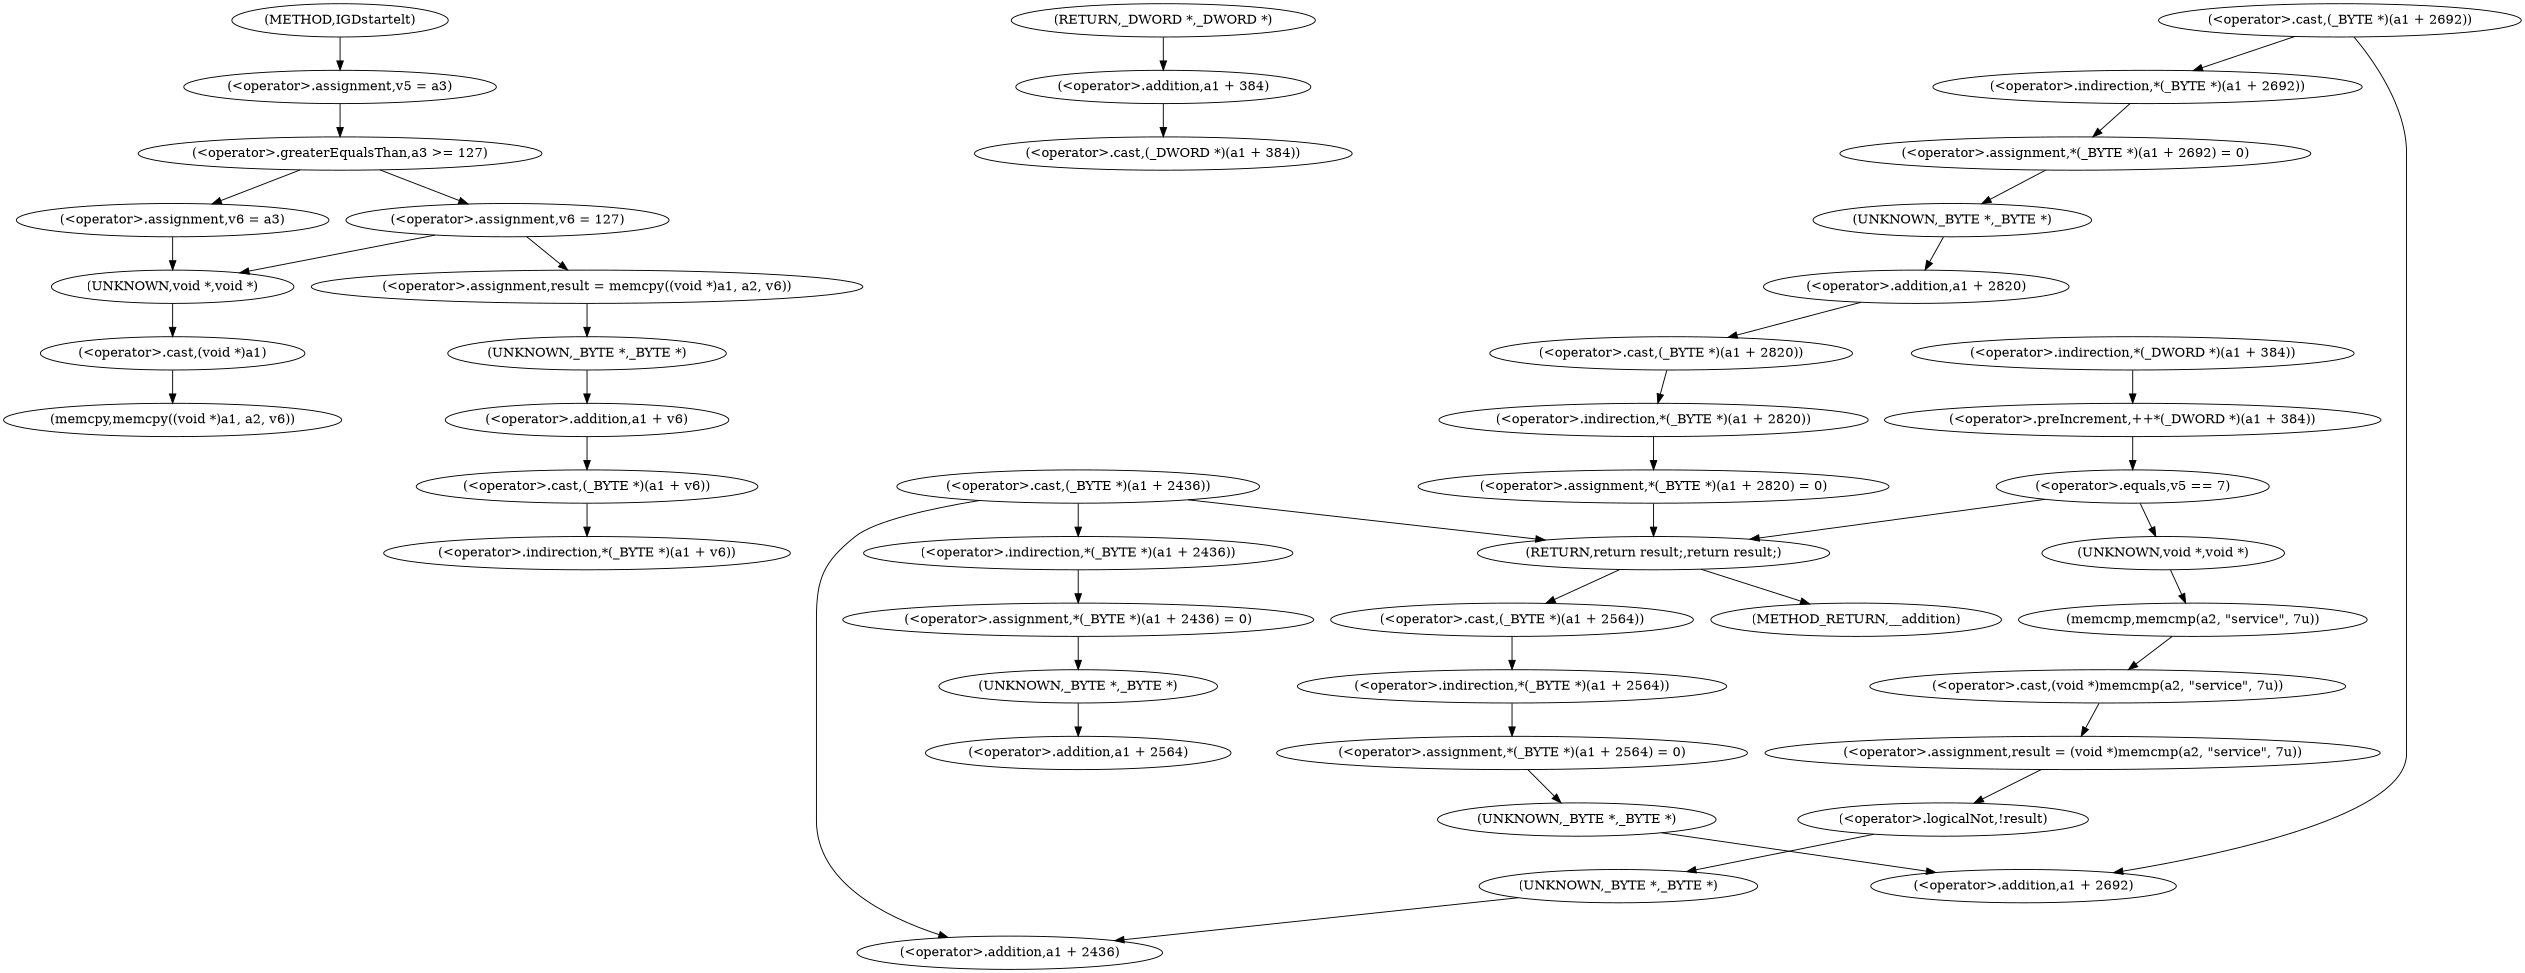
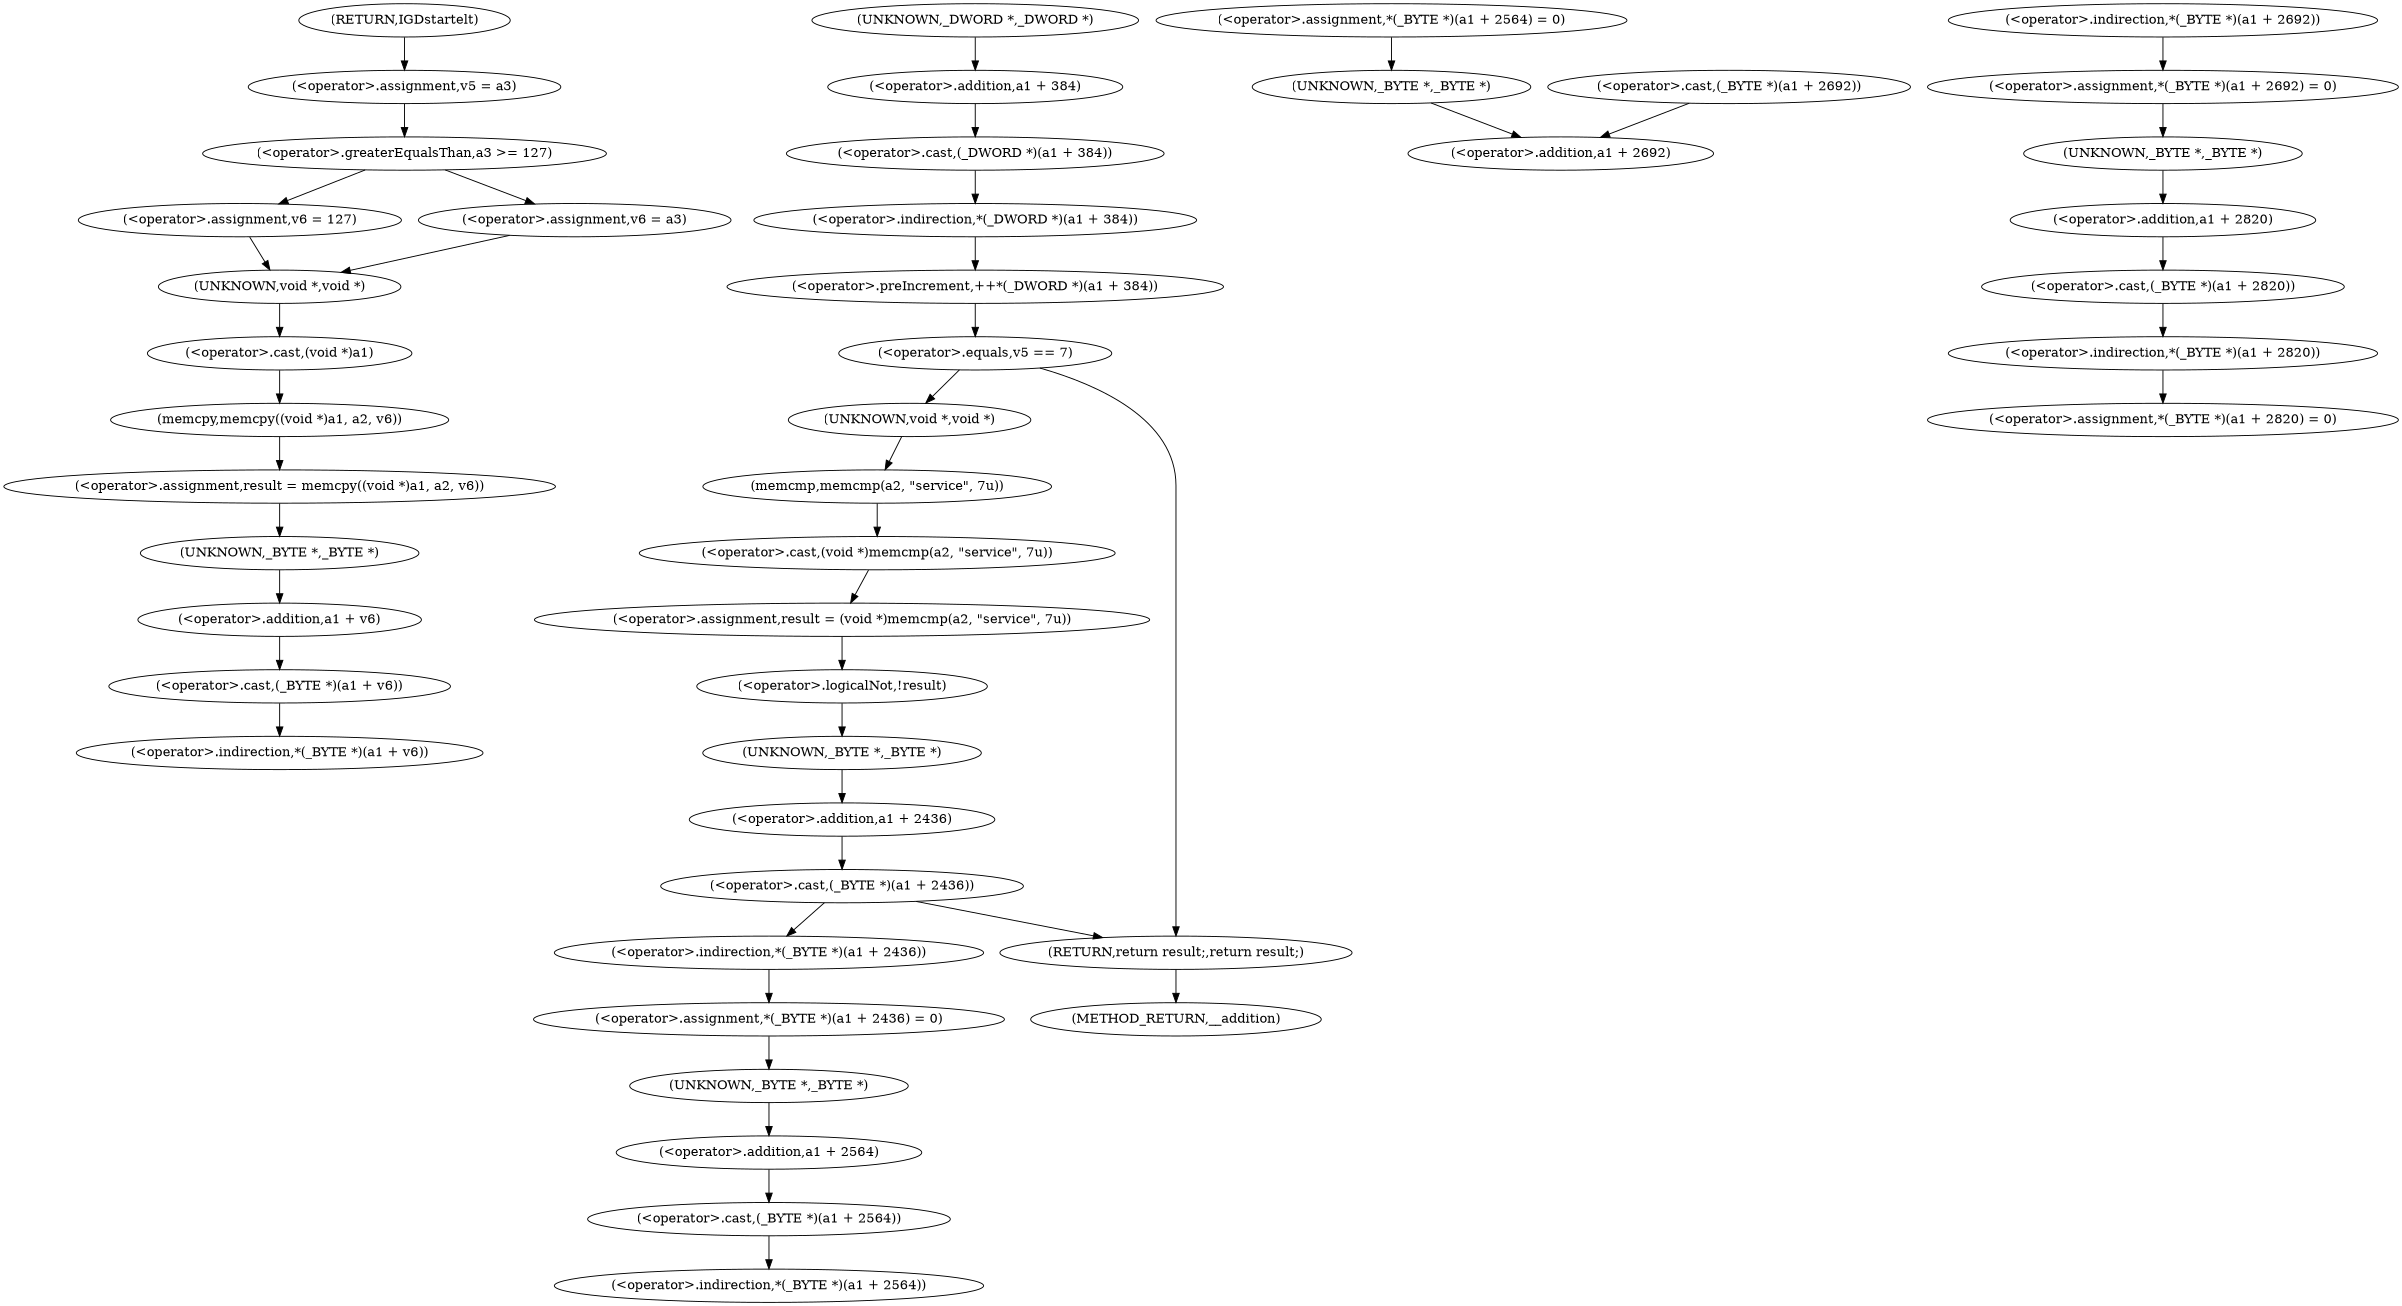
  digraph {
    n1 [label="(<operator>.assignment,v5 = a3)"]
    n2 [label="(<operator>.greaterEqualsThan,a3 >= 127)"]
    n3 [label="(<operator>.assignment,v6 = 127)"]
    n4 [label="(<operator>.assignment,v6 = a3)"]
    n5 [label="(UNKNOWN,void *,void *)"]
    n6 [label="(<operator>.cast,(void *)a1)"]
    n7 [label="(<operator>.assignment,result = memcpy((void *)a1, a2, v6))"]
    n8 [label="(UNKNOWN,_BYTE *,_BYTE *)"]
    n9 [label="(<operator>.addition,a1 + v6)"]
    n10 [label="(memcpy,memcpy((void *)a1, a2, v6))"]
-   n11 [label="(RETURN,_DWORD *,_DWORD *)"]
+   n11 [label="(UNKNOWN,_DWORD *,_DWORD *)"]
    n12 [label="(<operator>.addition,a1 + 384)"]
    n13 [label="(<operator>.indirection,*(_BYTE *)(a1 + v6))"]
    n14 [label="(<operator>.cast,(_BYTE *)(a1 + v6))"]
    n15 [label="(<operator>.preIncrement,++*(_DWORD *)(a1 + 384))"]
    n16 [label="(<operator>.equals,v5 == 7)"]
    n17 [label="(UNKNOWN,void *,void *)"]
    n18 [label="(RETURN,return result;,return result;)"]
    n19 [label="(<operator>.indirection,*(_DWORD *)(a1 + 384))"]
    n20 [label="(<operator>.cast,(_DWORD *)(a1 + 384))"]
    n21 [label="(memcmp,memcmp(a2, \"service\", 7u))"]
    n22 [label="(METHOD_RETURN,__addition)"]
    n23 [label="(<operator>.assignment,result = (void *)memcmp(a2, \"service\", 7u))"]
    n24 [label="(<operator>.logicalNot,!result)"]
    n25 [label="(UNKNOWN,_BYTE *,_BYTE *)"]
    n26 [label="(<operator>.cast,(void *)memcmp(a2, \"service\", 7u))"]
    n27 [label="(<operator>.addition,a1 + 2436)"]
    n28 [label="(<operator>.assignment,*(_BYTE *)(a1 + 2436) = 0)"]
    n29 [label="(UNKNOWN,_BYTE *,_BYTE *)"]
    n30 [label="(<operator>.addition,a1 + 2564)"]
    n31 [label="(<operator>.indirection,*(_BYTE *)(a1 + 2436))"]
    n32 [label="(<operator>.cast,(_BYTE *)(a1 + 2436))"]
    n33 [label="(<operator>.assignment,*(_BYTE *)(a1 + 2564) = 0)"]
    n34 [label="(UNKNOWN,_BYTE *,_BYTE *)"]
    n35 [label="(<operator>.addition,a1 + 2692)"]
    n36 [label="(<operator>.indirection,*(_BYTE *)(a1 + 2564))"]
    n37 [label="(<operator>.cast,(_BYTE *)(a1 + 2564))"]
    n38 [label="(<operator>.assignment,*(_BYTE *)(a1 + 2692) = 0)"]
    n39 [label="(UNKNOWN,_BYTE *,_BYTE *)"]
    n40 [label="(<operator>.addition,a1 + 2820)"]
    n41 [label="(<operator>.indirection,*(_BYTE *)(a1 + 2692))"]
    n42 [label="(<operator>.cast,(_BYTE *)(a1 + 2692))"]
    n43 [label="(<operator>.assignment,*(_BYTE *)(a1 + 2820) = 0)"]
    n44 [label="(<operator>.indirection,*(_BYTE *)(a1 + 2820))"]
    n45 [label="(<operator>.cast,(_BYTE *)(a1 + 2820))"]
-   n46 [label="(METHOD,IGDstartelt)"]
+   n46 [label="(RETURN,IGDstartelt)"]
    n1 -> n2
    n2 -> n3
    n2 -> n4
    n3 -> n5
    n4 -> n5
    n5 -> n6
    n6 -> n10
    n7 -> n8
    n8 -> n9
    n9 -> n14
-   n3 -> n7
+   n10 -> n7
    n11 -> n12
    n12 -> n20
    n14 -> n13
    n15 -> n16
    n16 -> n17
    n16 -> n18
    n17 -> n21
    n18 -> n22
    n19 -> n15
+   n20 -> n19
    n21 -> n26
    n23 -> n24
    n24 -> n25
    n25 -> n27
    n26 -> n23
-   n32 -> n27
+   n27 -> n32
    n28 -> n29
    n29 -> n30
-   n18 -> n37
+   n30 -> n37
    n31 -> n28
    n32 -> n18
    n32 -> n31
    n33 -> n34
    n34 -> n35
-   n36 -> n33
    n37 -> n36
    n38 -> n39
    n39 -> n40
    n40 -> n45
    n41 -> n38
    n42 -> n35
-   n42 -> n41
-   n43 -> n18
    n44 -> n43
    n45 -> n44
    n46 -> n1
  }
